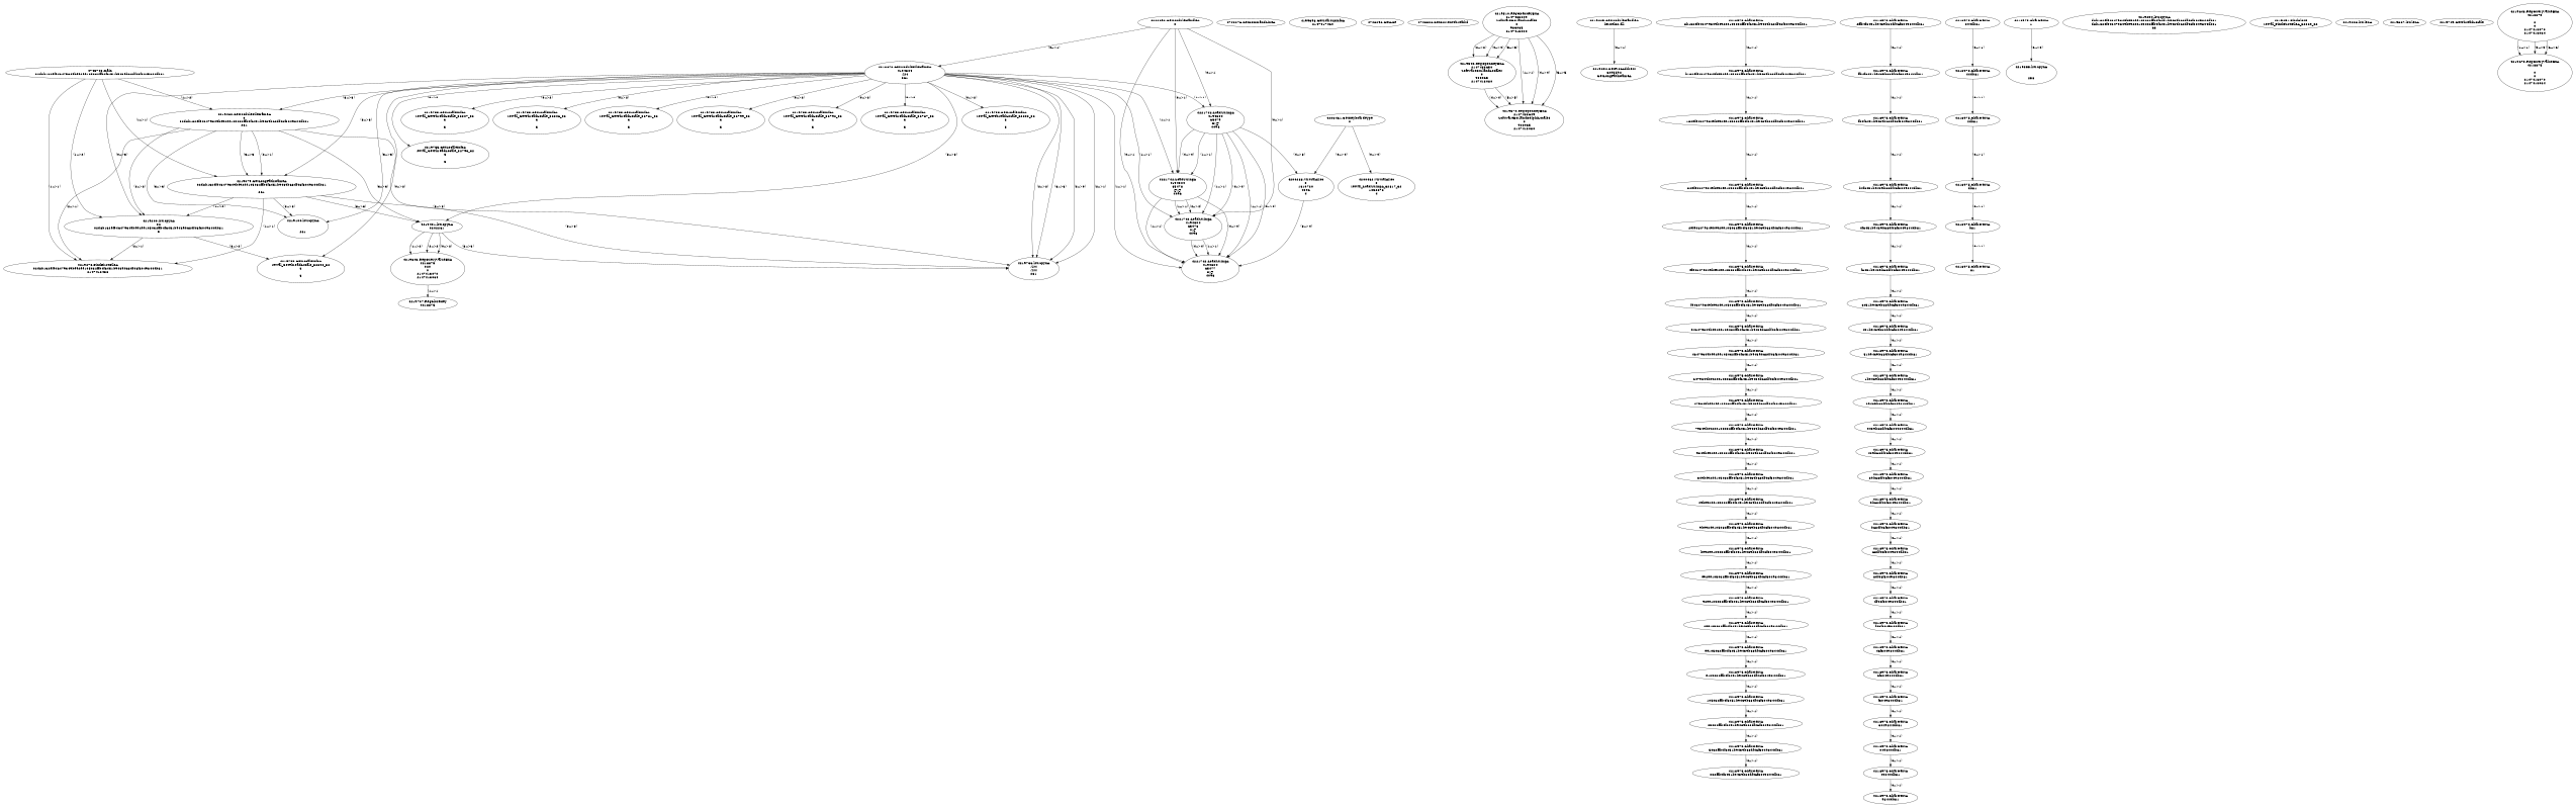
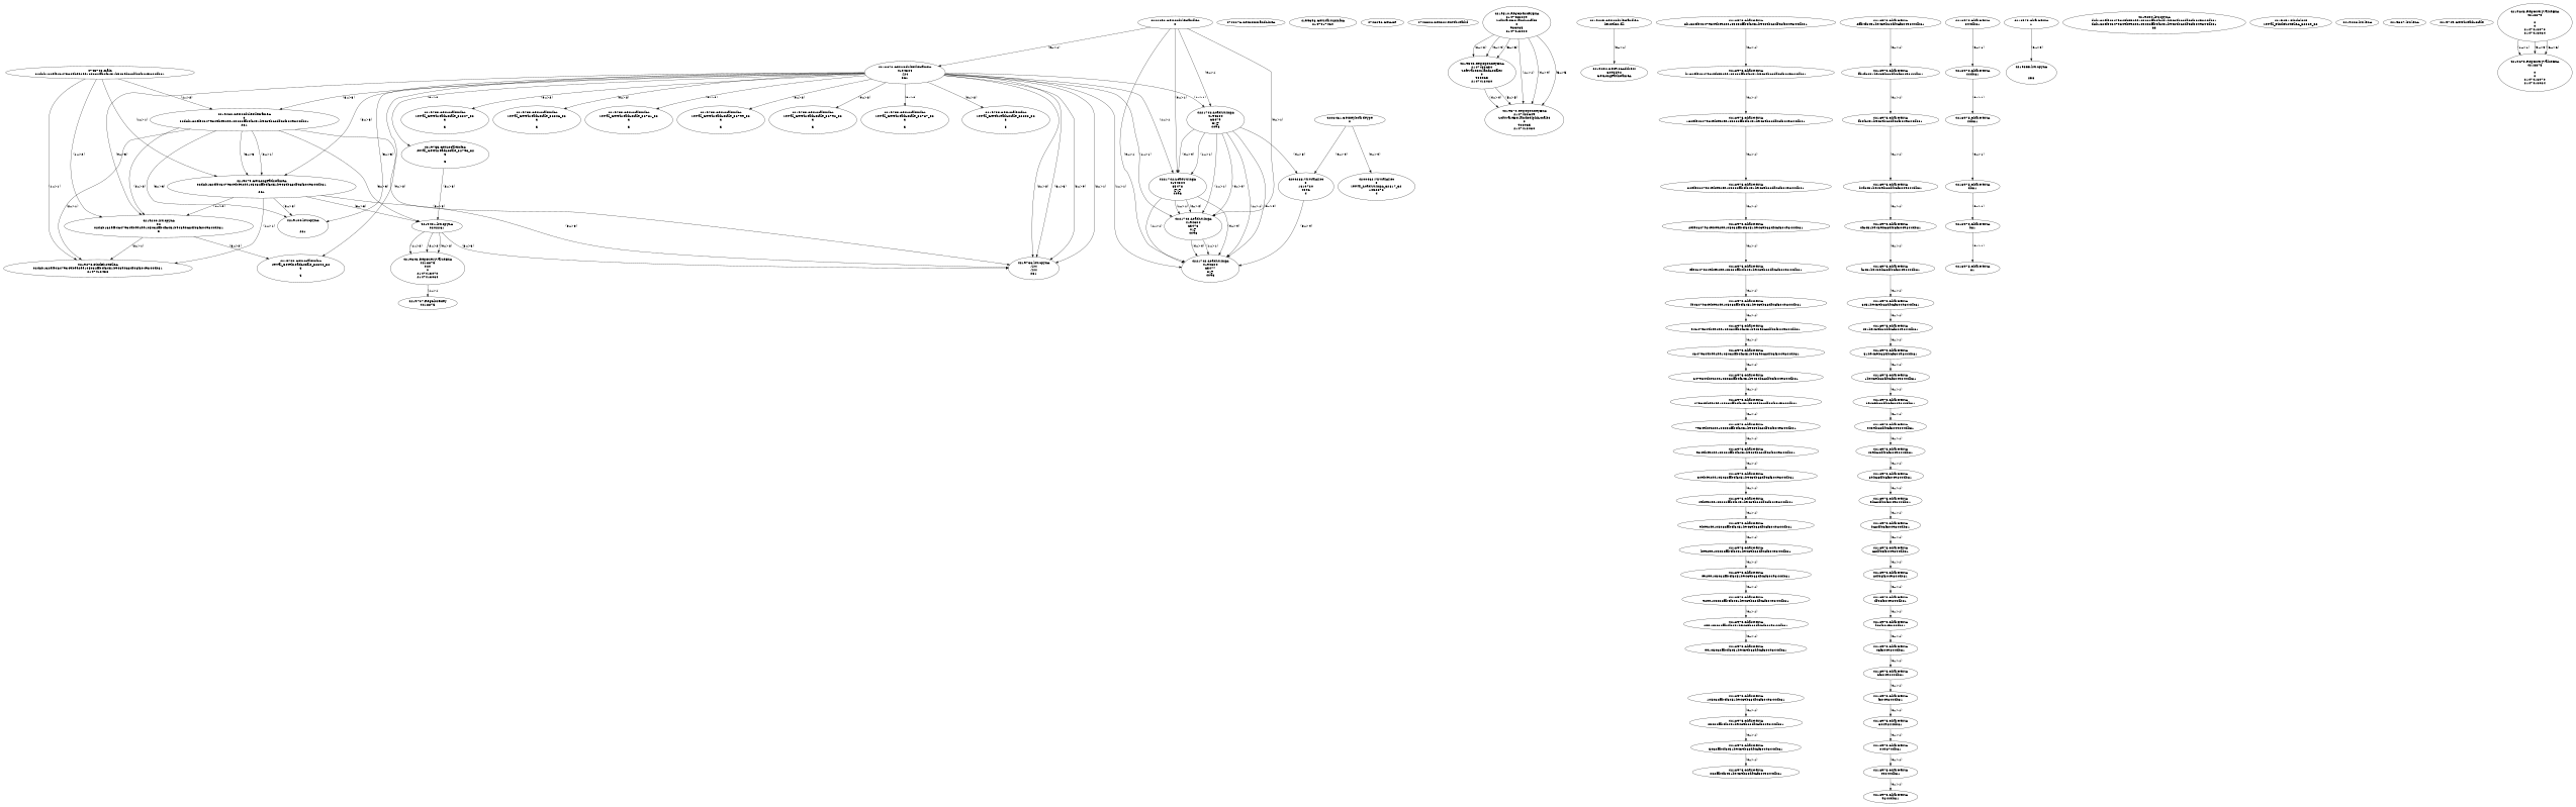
  digraph {
    n1 [label="4745748.main\n02d8b132efe46479349be92ee105032ffb4f6451b9439b68df46f3049844db81"]
    n2 [label="4219480.GetModuleFileNameA\n0\n02d8b132efe46479349be92ee105032ffb4f6451b9439b68df46f3049844db81\n261"]
    n3 [label="4219079.GetLongPathNameA\n02d8b132efe46479349be92ee105032ffb4f6451b9439b68df46f3049844db81\n\n261"]
    n4 [label="4219200.lstrcpynA\n02\n02d8b132efe46479349be92ee105032ffb4f6451b9439b68df46f3049844db81\n3"]
    n5 [label="4219273.FindFirstFileA\n02d8b132efe46479349be92ee105032ffb4f6451b9439b68df46f3049844db81\n2147412438"]
    n6 [label="4219401.lstrcpynA\n0202261"]
    n7 [label="4219736.lstrcpynA\n.ZM\n.ZM\n261"]
    n8 [label="4219100.lstrcpynA\n\n\n261"]
    n9 [label="4219755.GetLocaleInfoA\nretval_GetThreadLocale_32848_32\n3\n\n5"]
    n10 [label="4222092.GetModuleHandleA\n0"]
    n11 [label="4218870.GetModuleFileNameA\n4194304\n.ZM\n261"]
    n12 [label="4221742.LoadStringA\n4194304\n65479\nH|@\n4096"]
    n13 [label="4221742.LoadStringA\n4194304\n65478\n@|@\n4096"]
    n14 [label="4221742.LoadStringA\n4194304\n65476\n0|@\n4096"]
    n15 [label="4221742.LoadStringA\n4194304\n65477\n8|@\n4096"]
    n16 [label="4219755.GetLocaleInfoA\nretval_GetThreadLocale_32807_32\n3\n\n5"]
    n17 [label="4219755.GetLocaleInfoA\nretval_GetThreadLocale_32806_32\n3\n\n5"]
    n18 [label="4219755.GetLocaleInfoA\nretval_GetThreadLocale_32781_32\n3\n\n5"]
    n19 [label="4219755.GetLocaleInfoA\nretval_GetThreadLocale_32799_32\n3\n\n5"]
    n20 [label="4219755.GetLocaleInfoA\nretval_GetThreadLocale_32792_32\n3\n\n5"]
    n21 [label="4219755.GetLocaleInfoA\nretval_GetThreadLocale_32787_32\n3\n\n5"]
    n22 [label="4219755.GetLocaleInfoA\nretval_GetThreadLocale_32808_32\n3\n\n5"]
    n23 [label="4219755.GetLocaleInfoA\nretval_GetThreadLocale_32793_32\n3\n\n5"]
    n24 [label="4200238.VirtualAlloc\n0\n1310720\n4096\n4"]
    n25 [label="4208461.GetKeyboardType\n0"]
    n26 [label="4200432.VirtualAlloc\n0\nretval_LoadStringA_32817_32\n1052672\n4"]
    n27 [label="4743276.GetCommandLineA\n"]
    n28 [label="4199398.GetStartupInfoA\n2147417464"]
    n29 [label="4743296.GetACP\n"]
    n30 [label="4743306.GetCurrentThreadId\n"]
    n31 [label="4219643.RegQueryValueExA\n4218875\n020\n0\n2147413070\n2147413064"]
    n32 [label="4219510.RegOpenKeyExA\n2147483649\nSoftware\Borland\Locales\n0\n983065\n2147413080"]
    n33 [label="4219540.RegOpenKeyExA\n2147483650\nSoftware\Borland\Locales\n0\n983065\n2147413080"]
    n34 [label="4219570.RegOpenKeyExA\n2147483649\nSoftware\Borland\Delphi\Locales\n0\n983065\n2147413080"]
    n35 [label="4219029.GetModuleHandleA\nkernel32.dll"]
    n36 [label="4219052.GetProcAddress\n6295592\nGetLongPathNameA"]
    n37 [label="4218975.CharNextA\n8b132efe46479349be92ee105032ffb4f6451b9439b68df46f3049844db81"]
    n38 [label="4218975.CharNextA\nb132efe46479349be92ee105032ffb4f6451b9439b68df46f3049844db81"]
    n39 [label="4218975.CharNextA\n132efe46479349be92ee105032ffb4f6451b9439b68df46f3049844db81"]
    n40 [label="4218975.CharNextA\n32efe46479349be92ee105032ffb4f6451b9439b68df46f3049844db81"]
    n41 [label="4218975.CharNextA\n2efe46479349be92ee105032ffb4f6451b9439b68df46f3049844db81"]
    n42 [label="4218975.CharNextA\nefe46479349be92ee105032ffb4f6451b9439b68df46f3049844db81"]
    n43 [label="4218975.CharNextA\nfe46479349be92ee105032ffb4f6451b9439b68df46f3049844db81"]
    n44 [label="4218975.CharNextA\ne46479349be92ee105032ffb4f6451b9439b68df46f3049844db81"]
    n45 [label="4218975.CharNextA\n46479349be92ee105032ffb4f6451b9439b68df46f3049844db81"]
    n46 [label="4218975.CharNextA\n6479349be92ee105032ffb4f6451b9439b68df46f3049844db81"]
    n47 [label="4218975.CharNextA\n479349be92ee105032ffb4f6451b9439b68df46f3049844db81"]
    n48 [label="4218975.CharNextA\n79349be92ee105032ffb4f6451b9439b68df46f3049844db81"]
    n49 [label="4218975.CharNextA\n9349be92ee105032ffb4f6451b9439b68df46f3049844db81"]
    n50 [label="4218975.CharNextA\n349be92ee105032ffb4f6451b9439b68df46f3049844db81"]
    n51 [label="4218975.CharNextA\n49be92ee105032ffb4f6451b9439b68df46f3049844db81"]
    n52 [label="4218975.CharNextA\n9be92ee105032ffb4f6451b9439b68df46f3049844db81"]
    n53 [label="4218975.CharNextA\nbe92ee105032ffb4f6451b9439b68df46f3049844db81"]
    n54 [label="4218975.CharNextA\ne92ee105032ffb4f6451b9439b68df46f3049844db81"]
    n55 [label="4218975.CharNextA\n92ee105032ffb4f6451b9439b68df46f3049844db81"]
    n56 [label="4218975.CharNextA\n2ee105032ffb4f6451b9439b68df46f3049844db81"]
    n57 [label="4218975.CharNextA\nee105032ffb4f6451b9439b68df46f3049844db81"]
-   n58 [label="4218975.CharNextA\ne105032ffb4f6451b9439b68df46f3049844db81"]
    n59 [label="4218975.CharNextA\n105032ffb4f6451b9439b68df46f3049844db81"]
    n60 [label="4218975.CharNextA\n05032ffb4f6451b9439b68df46f3049844db81"]
    n61 [label="4218975.CharNextA\n5032ffb4f6451b9439b68df46f3049844db81"]
    n62 [label="4218975.CharNextA\n032ffb4f6451b9439b68df46f3049844db81"]
    n63 [label="4218975.CharNextA\n2ffb4f6451b9439b68df46f3049844db81"]
    n64 [label="4218975.CharNextA\nffb4f6451b9439b68df46f3049844db81"]
    n65 [label="4218975.CharNextA\nfb4f6451b9439b68df46f3049844db81"]
    n66 [label="4218975.CharNextA\nb4f6451b9439b68df46f3049844db81"]
    n67 [label="4218975.CharNextA\n4f6451b9439b68df46f3049844db81"]
    n68 [label="4218975.CharNextA\nf6451b9439b68df46f3049844db81"]
    n69 [label="4218975.CharNextA\n6451b9439b68df46f3049844db81"]
    n70 [label="4218975.CharNextA\n451b9439b68df46f3049844db81"]
    n71 [label="4218975.CharNextA\n51b9439b68df46f3049844db81"]
    n72 [label="4218975.CharNextA\n1b9439b68df46f3049844db81"]
    n73 [label="4218975.CharNextA\nb9439b68df46f3049844db81"]
    n74 [label="4218975.CharNextA\n9439b68df46f3049844db81"]
    n75 [label="4218975.CharNextA\n439b68df46f3049844db81"]
    n76 [label="4218975.CharNextA\n39b68df46f3049844db81"]
    n77 [label="4218975.CharNextA\n9b68df46f3049844db81"]
    n78 [label="4218975.CharNextA\nb68df46f3049844db81"]
    n79 [label="4218975.CharNextA\n68df46f3049844db81"]
    n80 [label="4218975.CharNextA\n8df46f3049844db81"]
    n81 [label="4218975.CharNextA\ndf46f3049844db81"]
    n82 [label="4218975.CharNextA\nf46f3049844db81"]
    n83 [label="4218975.CharNextA\n46f3049844db81"]
    n84 [label="4218975.CharNextA\n6f3049844db81"]
    n85 [label="4218975.CharNextA\nf3049844db81"]
    n86 [label="4218975.CharNextA\n3049844db81"]
-   n87 [label="4218975.CharNextA\n049844db81"]
+   n87 [label="4218975.CharNextA\n049874db81"]
    n88 [label="4218975.CharNextA\n49844db81"]
    n89 [label="4218975.CharNextA\n9844db81"]
    n90 [label="4218975.CharNextA\n844db81"]
    n91 [label="4218975.CharNextA\n44db81"]
    n92 [label="4218975.CharNextA\n4db81"]
    n93 [label="4218975.CharNextA\ndb81"]
    n94 [label="4218975.CharNextA\nb81"]
    n95 [label="4218975.CharNextA\n81"]
    n96 [label="4218975.CharNextA\n1"]
    n97 [label="4219355.lstrcpynA\n\n\n258"]
    n98 [label="4219254.lstrcpynA\nd8b132efe46479349be92ee105032ffb4f6451b9439b68df46f3049844db81\nd8b132efe46479349be92ee105032ffb4f6451b9439b68df46f3049844db81\n63"]
    n99 [label="4219291.FindClose\nretval_FindFirstFileA_32829_32"]
    n100 [label="4219303.lstrlenA\n"]
    n101 [label="4219367.lstrlenA\n"]
    n102 [label="4219707.RegCloseKey\n4218875"]
    n103 [label="4219749.GetThreadLocale\n"]
    n104 [label="4219643.RegQueryValueExA\n4218875\n\n0\n0\n2147413070\n2147413064"]
    n105 [label="4219673.RegQueryValueExA\n4218875\n\n0\n0\n2147413070\n2147413064"]
    n1 -> n2 [label="(1-->2)"]
    n1 -> n3 [label="(1-->1)"]
    n1 -> n4 [label="(1-->2)"]
    n1 -> n5 [label="(1-->1)"]
    n2 -> n3 [label="(2-->1)"]
    n2 -> n3 [label="(3-->3)"]
    n2 -> n4 [label="(2-->2)"]
    n2 -> n5 [label="(2-->1)"]
    n2 -> n6 [label="(3-->3)"]
    n2 -> n7 [label="(3-->3)"]
    n2 -> n8 [label="(3-->3)"]
    n3 -> n4 [label="(1-->2)"]
    n3 -> n5 [label="(1-->1)"]
    n3 -> n6 [label="(3-->3)"]
    n3 -> n7 [label="(3-->3)"]
    n3 -> n8 [label="(3-->3)"]
    n4 -> n5 [label="(2-->1)"]
    n4 -> n9 [label="(3-->2)"]
    n6 -> n7 [label="(3-->3)"]
    n6 -> n31 [label="(1-->2)"]
    n6 -> n31 [label="(2-->2)"]
    n6 -> n31 [label="(0-->2)"]
    n10 -> n11 [label="(0-->1)"]
    n10 -> n12 [label="(0-->1)"]
    n10 -> n13 [label="(0-->1)"]
    n10 -> n14 [label="(0-->1)"]
    n10 -> n15 [label="(0-->1)"]
    n11 -> n2 [label="(3-->3)"]
    n11 -> n3 [label="(3-->3)"]
    n11 -> n4 [label="(0-->3)"]
-   n11 -> n6 [label="(3-->3)"]
+   n23 -> n6 [label="(3-->3)"]
    n11 -> n7 [label="(2-->1)"]
    n11 -> n7 [label="(2-->2)"]
    n11 -> n7 [label="(3-->3)"]
    n11 -> n7 [label="(2-->0)"]
    n11 -> n8 [label="(3-->3)"]
    n11 -> n9 [label="(0-->2)"]
    n11 -> n12 [label="(1-->1)"]
    n11 -> n13 [label="(1-->1)"]
    n11 -> n14 [label="(1-->1)"]
    n11 -> n15 [label="(1-->1)"]
    n11 -> n16 [label="(0-->2)"]
    n11 -> n17 [label="(0-->2)"]
    n11 -> n18 [label="(0-->2)"]
    n11 -> n19 [label="(0-->2)"]
    n11 -> n20 [label="(0-->2)"]
    n11 -> n21 [label="(0-->2)"]
    n11 -> n22 [label="(0-->2)"]
    n11 -> n23 [label="(0-->2)"]
    n12 -> n13 [label="(1-->1)"]
    n12 -> n13 [label="(4-->4)"]
    n12 -> n14 [label="(1-->1)"]
    n12 -> n14 [label="(4-->4)"]
    n12 -> n15 [label="(1-->1)"]
    n12 -> n15 [label="(4-->4)"]
    n12 -> n24 [label="(4-->3)"]
    n13 -> n14 [label="(1-->1)"]
    n13 -> n14 [label="(4-->4)"]
    n13 -> n15 [label="(1-->1)"]
    n13 -> n15 [label="(4-->4)"]
    n14 -> n15 [label="(1-->1)"]
    n14 -> n15 [label="(4-->4)"]
    n24 -> n15 [label="(3-->4)"]
    n25 -> n24 [label="(0-->4)"]
    n25 -> n26 [label="(0-->4)"]
    n31 -> n102 [label="(1-->1)"]
    n32 -> n33 [label="(2-->2)"]
    n32 -> n33 [label="(4-->4)"]
    n32 -> n33 [label="(5-->5)"]
    n32 -> n34 [label="(1-->1)"]
    n32 -> n34 [label="(4-->4)"]
    n32 -> n34 [label="(5-->5)"]
    n33 -> n34 [label="(4-->4)"]
    n33 -> n34 [label="(5-->5)"]
    n35 -> n36 [label="(0-->1)"]
    n37 -> n38 [label="(0-->1)"]
    n38 -> n39 [label="(0-->1)"]
    n39 -> n40 [label="(0-->1)"]
    n40 -> n41 [label="(0-->1)"]
    n41 -> n42 [label="(0-->1)"]
    n42 -> n43 [label="(0-->1)"]
    n43 -> n44 [label="(0-->1)"]
    n44 -> n45 [label="(0-->1)"]
    n45 -> n46 [label="(0-->1)"]
    n46 -> n47 [label="(0-->1)"]
    n47 -> n48 [label="(0-->1)"]
    n48 -> n49 [label="(0-->1)"]
    n49 -> n50 [label="(0-->1)"]
    n50 -> n51 [label="(0-->1)"]
    n51 -> n52 [label="(0-->1)"]
    n52 -> n53 [label="(0-->1)"]
    n53 -> n54 [label="(0-->1)"]
    n54 -> n55 [label="(0-->1)"]
    n55 -> n56 [label="(0-->1)"]
    n56 -> n57 [label="(0-->1)"]
-   n57 -> n58 [label="(0-->1)"]
-   n58 -> n59 [label="(0-->1)"]
    n59 -> n60 [label="(0-->1)"]
    n60 -> n61 [label="(0-->1)"]
    n61 -> n62 [label="(0-->1)"]
    n63 -> n64 [label="(0-->1)"]
    n64 -> n65 [label="(0-->1)"]
    n65 -> n66 [label="(0-->1)"]
    n66 -> n67 [label="(0-->1)"]
    n67 -> n68 [label="(0-->1)"]
    n68 -> n69 [label="(0-->1)"]
    n69 -> n70 [label="(0-->1)"]
    n70 -> n71 [label="(0-->1)"]
    n71 -> n72 [label="(0-->1)"]
    n72 -> n73 [label="(0-->1)"]
    n73 -> n74 [label="(0-->1)"]
    n74 -> n75 [label="(0-->1)"]
    n75 -> n76 [label="(0-->1)"]
    n76 -> n77 [label="(0-->1)"]
    n77 -> n78 [label="(0-->1)"]
    n78 -> n79 [label="(0-->1)"]
    n79 -> n80 [label="(0-->1)"]
    n80 -> n81 [label="(0-->1)"]
    n81 -> n82 [label="(0-->1)"]
    n82 -> n83 [label="(0-->1)"]
    n83 -> n84 [label="(0-->1)"]
    n84 -> n85 [label="(0-->1)"]
    n85 -> n86 [label="(0-->1)"]
    n86 -> n87 [label="(0-->1)"]
    n87 -> n88 [label="(0-->1)"]
    n88 -> n89 [label="(0-->1)"]
    n90 -> n91 [label="(0-->1)"]
    n91 -> n92 [label="(0-->1)"]
    n92 -> n93 [label="(0-->1)"]
    n93 -> n94 [label="(0-->1)"]
    n94 -> n95 [label="(0-->1)"]
    n96 -> n97 [label="(0-->0)"]
    n104 -> n105 [label="(1-->1)"]
    n104 -> n105 [label="(5-->5)"]
    n104 -> n105 [label="(6-->6)"]
  }
